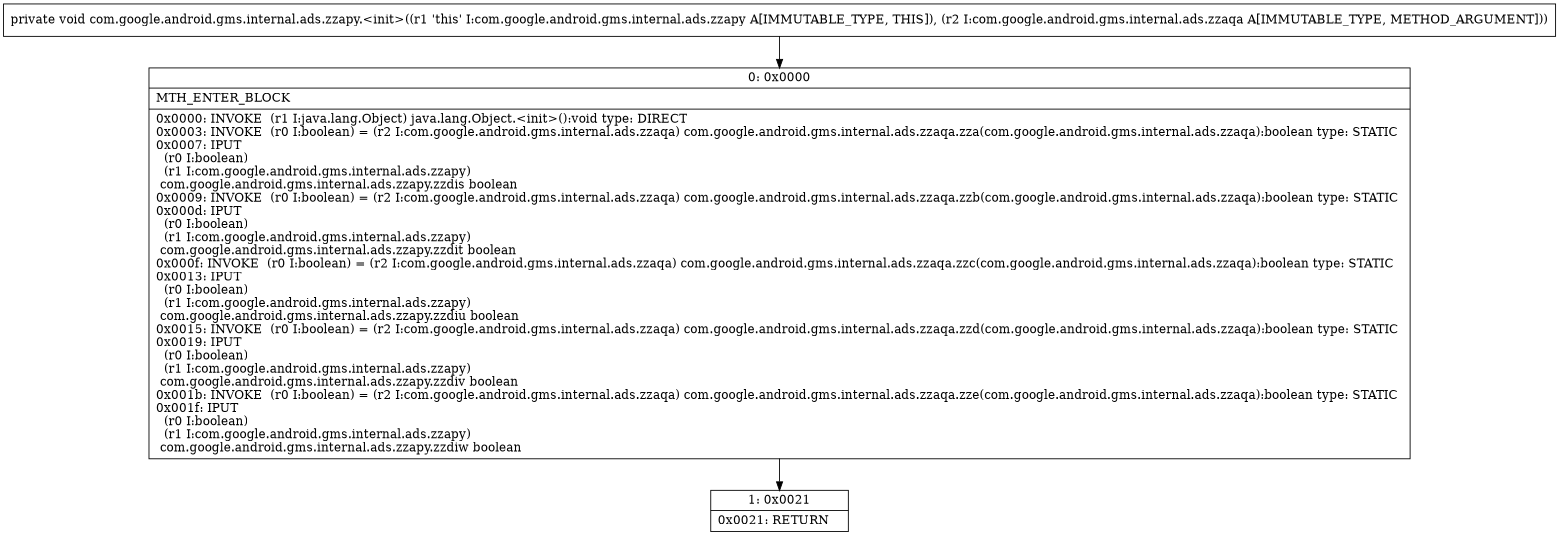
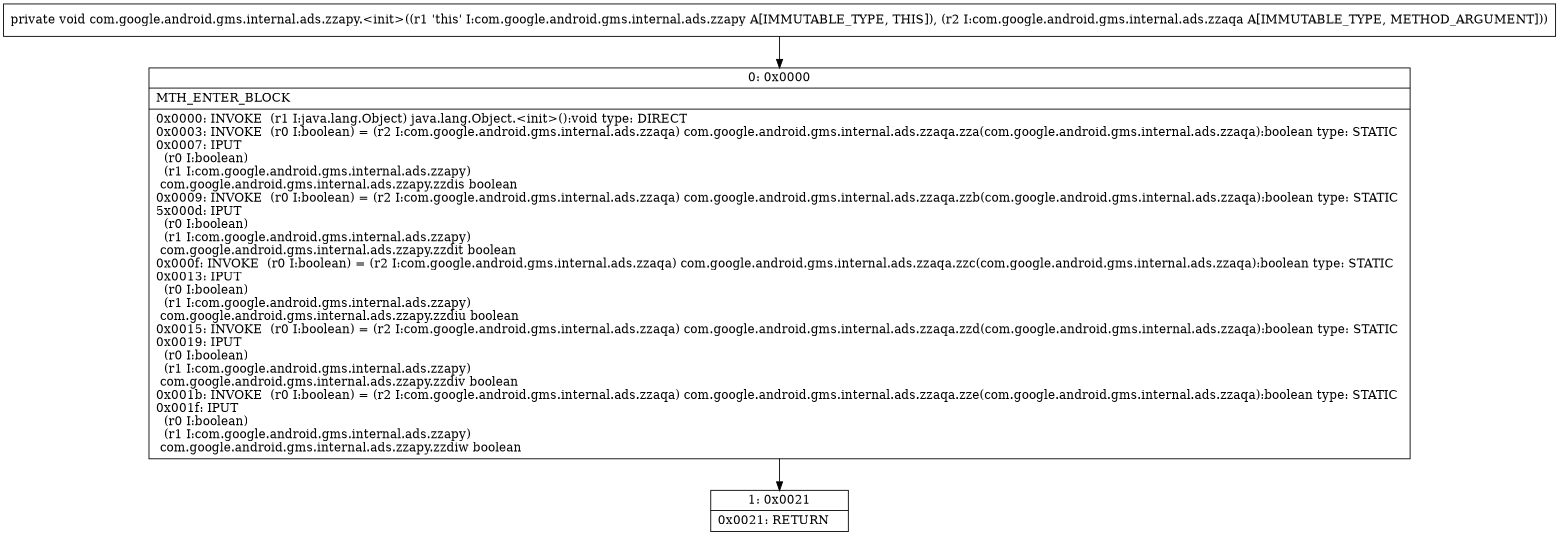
  digraph {
    node [shape=record]
-   n1 [label="{0\:\ 0x0000|MTH_ENTER_BLOCK\l|0x0000: INVOKE  (r1 I:java.lang.Object) java.lang.Object.\<init\>():void type: DIRECT \l0x0003: INVOKE  (r0 I:boolean) = (r2 I:com.google.android.gms.internal.ads.zzaqa) com.google.android.gms.internal.ads.zzaqa.zza(com.google.android.gms.internal.ads.zzaqa):boolean type: STATIC \l0x0007: IPUT  \l  (r0 I:boolean)\l  (r1 I:com.google.android.gms.internal.ads.zzapy)\l com.google.android.gms.internal.ads.zzapy.zzdis boolean \l0x0009: INVOKE  (r0 I:boolean) = (r2 I:com.google.android.gms.internal.ads.zzaqa) com.google.android.gms.internal.ads.zzaqa.zzb(com.google.android.gms.internal.ads.zzaqa):boolean type: STATIC \l0x000d: IPUT  \l  (r0 I:boolean)\l  (r1 I:com.google.android.gms.internal.ads.zzapy)\l com.google.android.gms.internal.ads.zzapy.zzdit boolean \l0x000f: INVOKE  (r0 I:boolean) = (r2 I:com.google.android.gms.internal.ads.zzaqa) com.google.android.gms.internal.ads.zzaqa.zzc(com.google.android.gms.internal.ads.zzaqa):boolean type: STATIC \l0x0013: IPUT  \l  (r0 I:boolean)\l  (r1 I:com.google.android.gms.internal.ads.zzapy)\l com.google.android.gms.internal.ads.zzapy.zzdiu boolean \l0x0015: INVOKE  (r0 I:boolean) = (r2 I:com.google.android.gms.internal.ads.zzaqa) com.google.android.gms.internal.ads.zzaqa.zzd(com.google.android.gms.internal.ads.zzaqa):boolean type: STATIC \l0x0019: IPUT  \l  (r0 I:boolean)\l  (r1 I:com.google.android.gms.internal.ads.zzapy)\l com.google.android.gms.internal.ads.zzapy.zzdiv boolean \l0x001b: INVOKE  (r0 I:boolean) = (r2 I:com.google.android.gms.internal.ads.zzaqa) com.google.android.gms.internal.ads.zzaqa.zze(com.google.android.gms.internal.ads.zzaqa):boolean type: STATIC \l0x001f: IPUT  \l  (r0 I:boolean)\l  (r1 I:com.google.android.gms.internal.ads.zzapy)\l com.google.android.gms.internal.ads.zzapy.zzdiw boolean \l}"]
+   n1 [label="{0\:\ 0x0000|MTH_ENTER_BLOCK\l|0x0000: INVOKE  (r1 I:java.lang.Object) java.lang.Object.\<init\>():void type: DIRECT \l0x0003: INVOKE  (r0 I:boolean) = (r2 I:com.google.android.gms.internal.ads.zzaqa) com.google.android.gms.internal.ads.zzaqa.zza(com.google.android.gms.internal.ads.zzaqa):boolean type: STATIC \l0x0007: IPUT  \l  (r0 I:boolean)\l  (r1 I:com.google.android.gms.internal.ads.zzapy)\l com.google.android.gms.internal.ads.zzapy.zzdis boolean \l0x0009: INVOKE  (r0 I:boolean) = (r2 I:com.google.android.gms.internal.ads.zzaqa) com.google.android.gms.internal.ads.zzaqa.zzb(com.google.android.gms.internal.ads.zzaqa):boolean type: STATIC \l5x000d: IPUT  \l  (r0 I:boolean)\l  (r1 I:com.google.android.gms.internal.ads.zzapy)\l com.google.android.gms.internal.ads.zzapy.zzdit boolean \l0x000f: INVOKE  (r0 I:boolean) = (r2 I:com.google.android.gms.internal.ads.zzaqa) com.google.android.gms.internal.ads.zzaqa.zzc(com.google.android.gms.internal.ads.zzaqa):boolean type: STATIC \l0x0013: IPUT  \l  (r0 I:boolean)\l  (r1 I:com.google.android.gms.internal.ads.zzapy)\l com.google.android.gms.internal.ads.zzapy.zzdiu boolean \l0x0015: INVOKE  (r0 I:boolean) = (r2 I:com.google.android.gms.internal.ads.zzaqa) com.google.android.gms.internal.ads.zzaqa.zzd(com.google.android.gms.internal.ads.zzaqa):boolean type: STATIC \l0x0019: IPUT  \l  (r0 I:boolean)\l  (r1 I:com.google.android.gms.internal.ads.zzapy)\l com.google.android.gms.internal.ads.zzapy.zzdiv boolean \l0x001b: INVOKE  (r0 I:boolean) = (r2 I:com.google.android.gms.internal.ads.zzaqa) com.google.android.gms.internal.ads.zzaqa.zze(com.google.android.gms.internal.ads.zzaqa):boolean type: STATIC \l0x001f: IPUT  \l  (r0 I:boolean)\l  (r1 I:com.google.android.gms.internal.ads.zzapy)\l com.google.android.gms.internal.ads.zzapy.zzdiw boolean \l}"]
    n2 [label="{1\:\ 0x0021|0x0021: RETURN   \l}"]
    n3 [label="{private void com.google.android.gms.internal.ads.zzapy.\<init\>((r1 'this' I:com.google.android.gms.internal.ads.zzapy A[IMMUTABLE_TYPE, THIS]), (r2 I:com.google.android.gms.internal.ads.zzaqa A[IMMUTABLE_TYPE, METHOD_ARGUMENT])) }"]
    n1 -> n2
    n3 -> n1
  }
